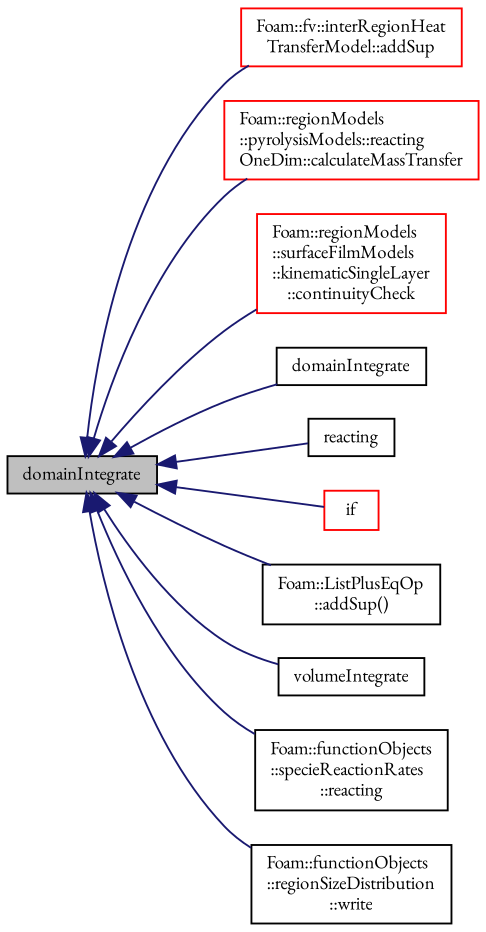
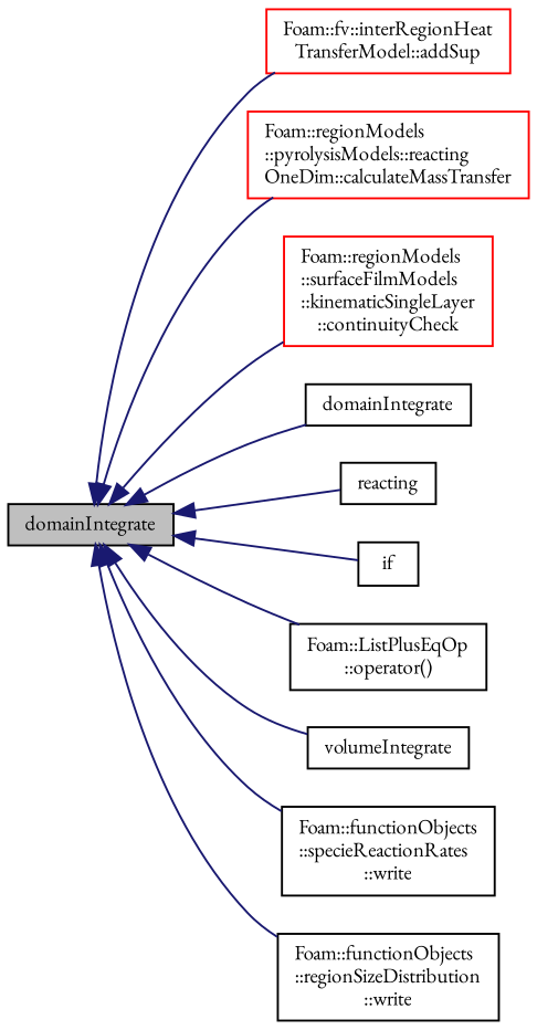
  digraph {
    fontname="EB Garamond"
    rankdir=LR
    node [color=black fontname="EB Garamond" fontsize=10 shape=record]
    edge [color=midnightblue dir=back fontname="EB Garamond" fontsize=10 labelfontname=Helvetica labelfontsize=10 style=solid]
    n1 [fillcolor=grey75 fontcolor=black height=0.2 label=domainIntegrate style=filled width=0.4]
    n2 [color=red height=0.2 label="Foam::fv::interRegionHeat\lTransferModel::addSup" width=0.4]
    n3 [color=red height=0.2 label="Foam::regionModels\l::pyrolysisModels::reacting\lOneDim::calculateMassTransfer" width=0.4]
    n4 [color=red height=0.2 label="Foam::regionModels\l::surfaceFilmModels\l::kinematicSingleLayer\l::continuityCheck" width=0.4]
    n5 [height=0.2 label=domainIntegrate width=0.4]
    n6 [height=0.2 label=reacting width=0.4]
-   n7 [color=red height=0.2 label=if width=0.4]
-   n8 [height=0.2 label="Foam::ListPlusEqOp\l::addSup()" width=0.4]
+   n7 [height=0.2 label=if width=0.4]
+   n8 [height=0.2 label="Foam::ListPlusEqOp\l::operator()" width=0.4]
    n9 [height=0.2 label=volumeIntegrate width=0.4]
-   n10 [height=0.2 label="Foam::functionObjects\l::specieReactionRates\l::reacting" width=0.4]
+   n10 [height=0.2 label="Foam::functionObjects\l::specieReactionRates\l::write" width=0.4]
    n11 [height=0.2 label="Foam::functionObjects\l::regionSizeDistribution\l::write" width=0.4]
    n1 -> n2
    n1 -> n3
    n1 -> n4
    n1 -> n5
    n1 -> n6
    n1 -> n7
    n1 -> n8
    n1 -> n9
    n1 -> n10
    n1 -> n11
  }
